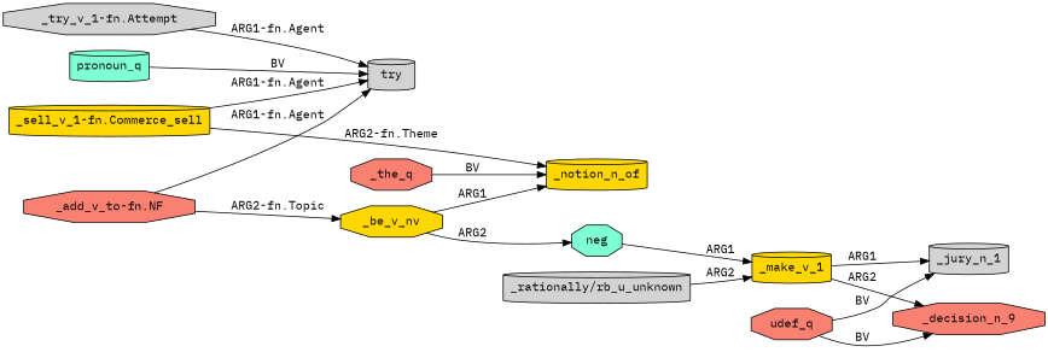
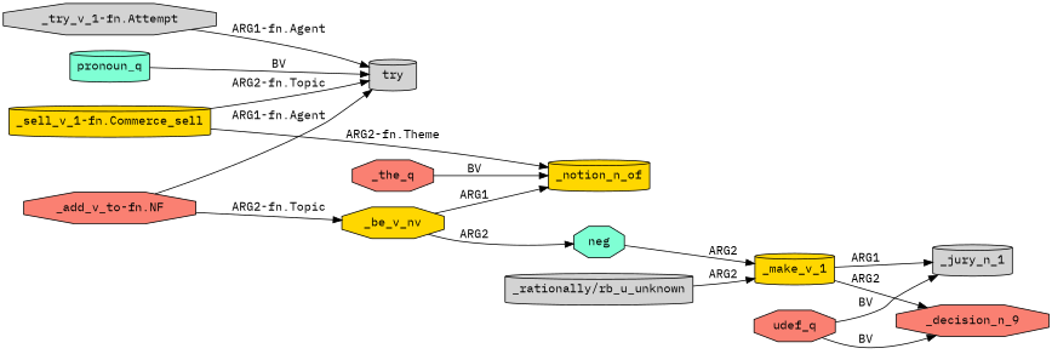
  digraph {
    fontname="IBM Plex Mono"
    rankdir=LR
    node [fillcolor=lightgrey fontname="IBM Plex Mono" shape=cylinder style=filled]
    edge [fontname="IBM Plex Mono"]
    n1 [label=try]
    "_try_v_1-fn.Attempt" [shape=octagon]
    "_sell_v_1-fn.Commerce_sell" [fillcolor=gold]
    _notion_n_of [fillcolor=gold]
    _be_v_nv [fillcolor=gold shape=octagon]
    neg [fillcolor=aquamarine shape=octagon]
    _make_v_1 [fillcolor=gold]
    _jury_n_1
    n9 [fillcolor=salmon label=_decision_n_9 shape=octagon]
    udef_q [fillcolor=salmon shape=octagon]
    _the_q [fillcolor=salmon shape=octagon]
    pronoun_q [fillcolor=aquamarine]
    "_rationally/rb_u_unknown"
    "_add_v_to-fn.NF" [fillcolor=salmon shape=octagon]
    "_try_v_1-fn.Attempt" -> n1 [label="ARG1-fn.Agent"]
-   "_sell_v_1-fn.Commerce_sell" -> n1 [label="ARG1-fn.Agent"]
+   "_sell_v_1-fn.Commerce_sell" -> n1 [label="ARG2-fn.Topic"]
    "_sell_v_1-fn.Commerce_sell" -> _notion_n_of [label="ARG2-fn.Theme"]
    _be_v_nv -> _notion_n_of [label=ARG1]
    _be_v_nv -> neg [label=ARG2]
-   neg -> _make_v_1 [label=ARG1]
+   neg -> _make_v_1 [label=ARG2]
    _make_v_1 -> _jury_n_1 [label=ARG1]
    _make_v_1 -> n9 [label=ARG2]
    udef_q -> _jury_n_1 [label=BV]
    udef_q -> n9 [label=BV]
    _the_q -> _notion_n_of [label=BV]
    pronoun_q -> n1 [label=BV]
    "_rationally/rb_u_unknown" -> _make_v_1 [label=ARG2]
    "_add_v_to-fn.NF" -> n1 [label="ARG1-fn.Agent"]
    "_add_v_to-fn.NF" -> _be_v_nv [label="ARG2-fn.Topic"]
  }
